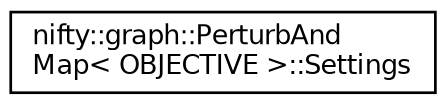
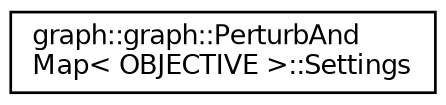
  digraph {
    rankdir=LR
-   n1 [color=black fillcolor=white fontname=Helvetica fontsize=10 height=0.2 label="nifty::graph::PerturbAnd\lMap\< OBJECTIVE \>::Settings" shape=record style=filled width=0.4]
+   n1 [color=black fillcolor=white fontname=Helvetica fontsize=10 height=0.2 label="graph::graph::PerturbAnd\lMap\< OBJECTIVE \>::Settings" shape=record style=filled width=0.4]
  }
